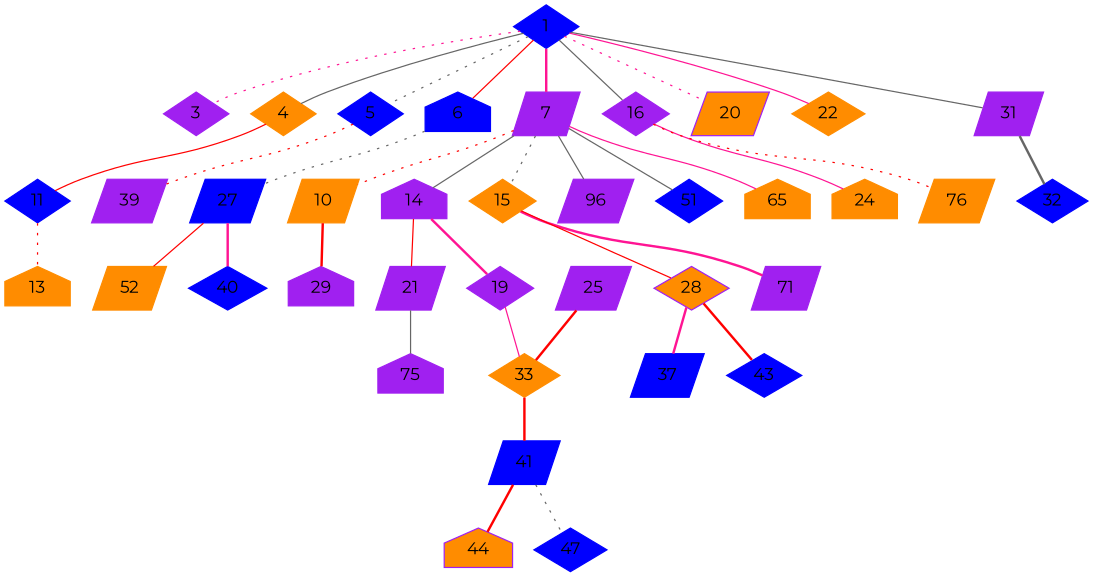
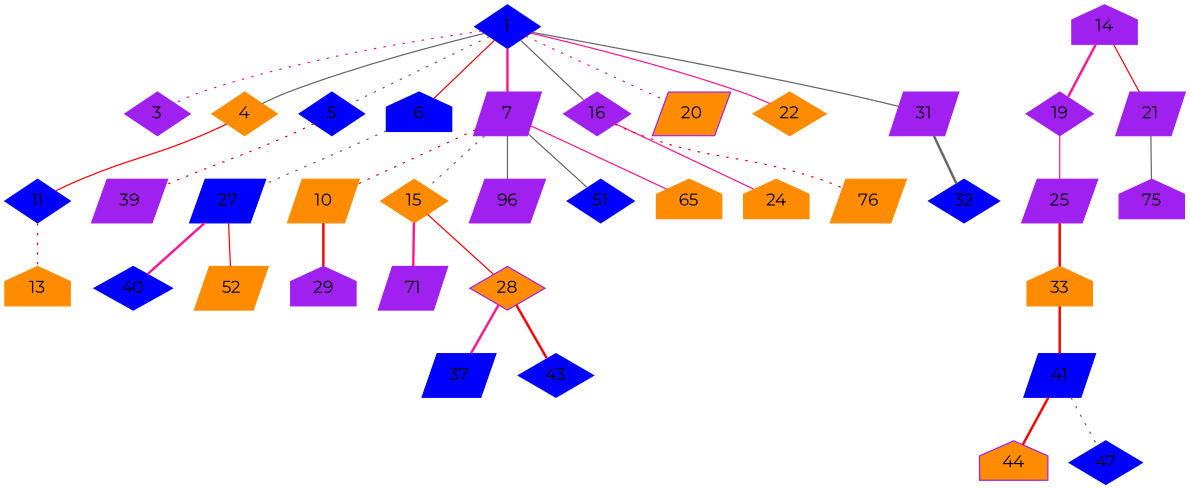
  graph {
    fontname=Montserrat
    node [color=purple fontname=Montserrat shape=diamond style=filled]
    edge [color=red fontname=Montserrat style=solid]
    1 [color=blue super="+2+9"]
    3
    4 [color=darkorange]
    5 [color=blue]
    6 [color=blue shape=house super="+54+35+17"]
    7 [shape=parallelogram super="+8+12"]
    16
    20 [fillcolor=darkorange shape=parallelogram]
    22 [color=darkorange super="+72"]
    31 [shape=parallelogram]
    11 [color=blue super="+23"]
    39 [shape=parallelogram]
    27 [color=blue shape=parallelogram]
    10 [color=darkorange shape=parallelogram]
    14 [shape=house super="+68+38+18"]
    15 [color=darkorange]
    n17 [label=96 shape=parallelogram]
    51 [color=blue]
    65 [color=darkorange shape=house]
    24 [color=darkorange shape=house]
    76 [color=darkorange shape=parallelogram]
    32 [color=blue]
    13 [color=darkorange shape=house]
    40 [color=blue]
    52 [color=darkorange shape=parallelogram]
    29 [shape=house]
    19
    21 [shape=parallelogram super="+30"]
    71 [shape=parallelogram]
    28 [fillcolor=darkorange super="+34+63"]
    25 [shape=parallelogram super="+60"]
    75 [shape=house]
    37 [color=blue shape=parallelogram super="+53+64"]
    43 [color=blue super="+45"]
-   33 [color=darkorange]
+   33 [color=darkorange shape=house]
    41 [color=blue shape=parallelogram]
    44 [fillcolor=darkorange shape=house super="+58+50"]
    47 [color=blue super="+62"]
    1 -- 3 [color=deeppink style=dotted]
    1 -- 4 [color=gray40]
    1 -- 5 [color=gray40 style=dotted]
    1 -- 6
    1 -- 7 [color=deeppink style=bold]
    1 -- 16 [color=gray40]
    1 -- 20 [color=deeppink style=dotted]
    1 -- 22 [color=deeppink]
    1 -- 31 [color=gray40]
    4 -- 11
    5 -- 39 [style=dotted]
    6 -- 27 [color=gray40 style=dotted]
    7 -- 10 [style=dotted]
-   7 -- 14 [color=gray40]
    7 -- 15 [color=gray40 style=dotted]
    7 -- n17 [color=gray40]
    7 -- 51 [color=gray40]
    7 -- 65 [color=deeppink]
    16 -- 24 [color=deeppink]
    16 -- 76 [style=dotted]
    31 -- 32 [color=gray40 style=bold]
    11 -- 13 [style=dotted]
    27 -- 40 [color=deeppink style=bold]
    27 -- 52
    10 -- 29 [style=bold]
    14 -- 19 [color=deeppink style=bold]
    14 -- 21
    15 -- 71 [color=deeppink style=bold]
    15 -- 28
-   19 -- 33 [color=deeppink]
+   19 -- 25 [color=deeppink]
    21 -- 75 [color=gray40]
    28 -- 37 [color=deeppink style=bold]
    28 -- 43 [style=bold]
    25 -- 33 [style=bold]
    33 -- 41 [style=bold]
    41 -- 44 [style=bold]
    41 -- 47 [color=gray40 style=dotted]
  }
